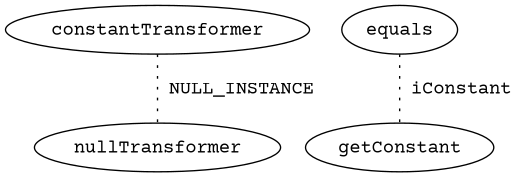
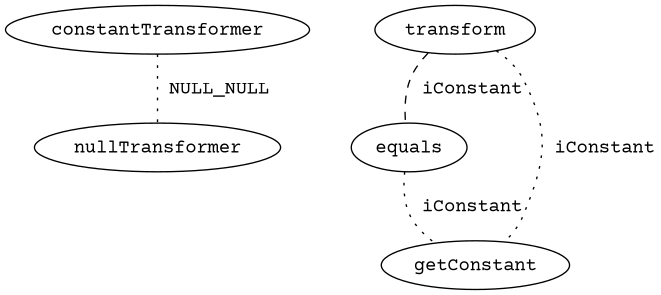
  digraph {
    fontname="Courier Prime"
    node [fontname="Courier Prime"]
    edge [dir=none fontname="Courier Prime" style=dotted]
    constantTransformer
    nullTransformer
+   transform
    equals
    getConstant
-   constantTransformer -> nullTransformer [label=" NULL_INSTANCE"]
+   constantTransformer -> nullTransformer [label=" NULL_NULL"]
+   transform -> equals [label=" iConstant" style=dashed]
+   transform -> getConstant [label=" iConstant"]
    equals -> getConstant [label=" iConstant"]
  }
